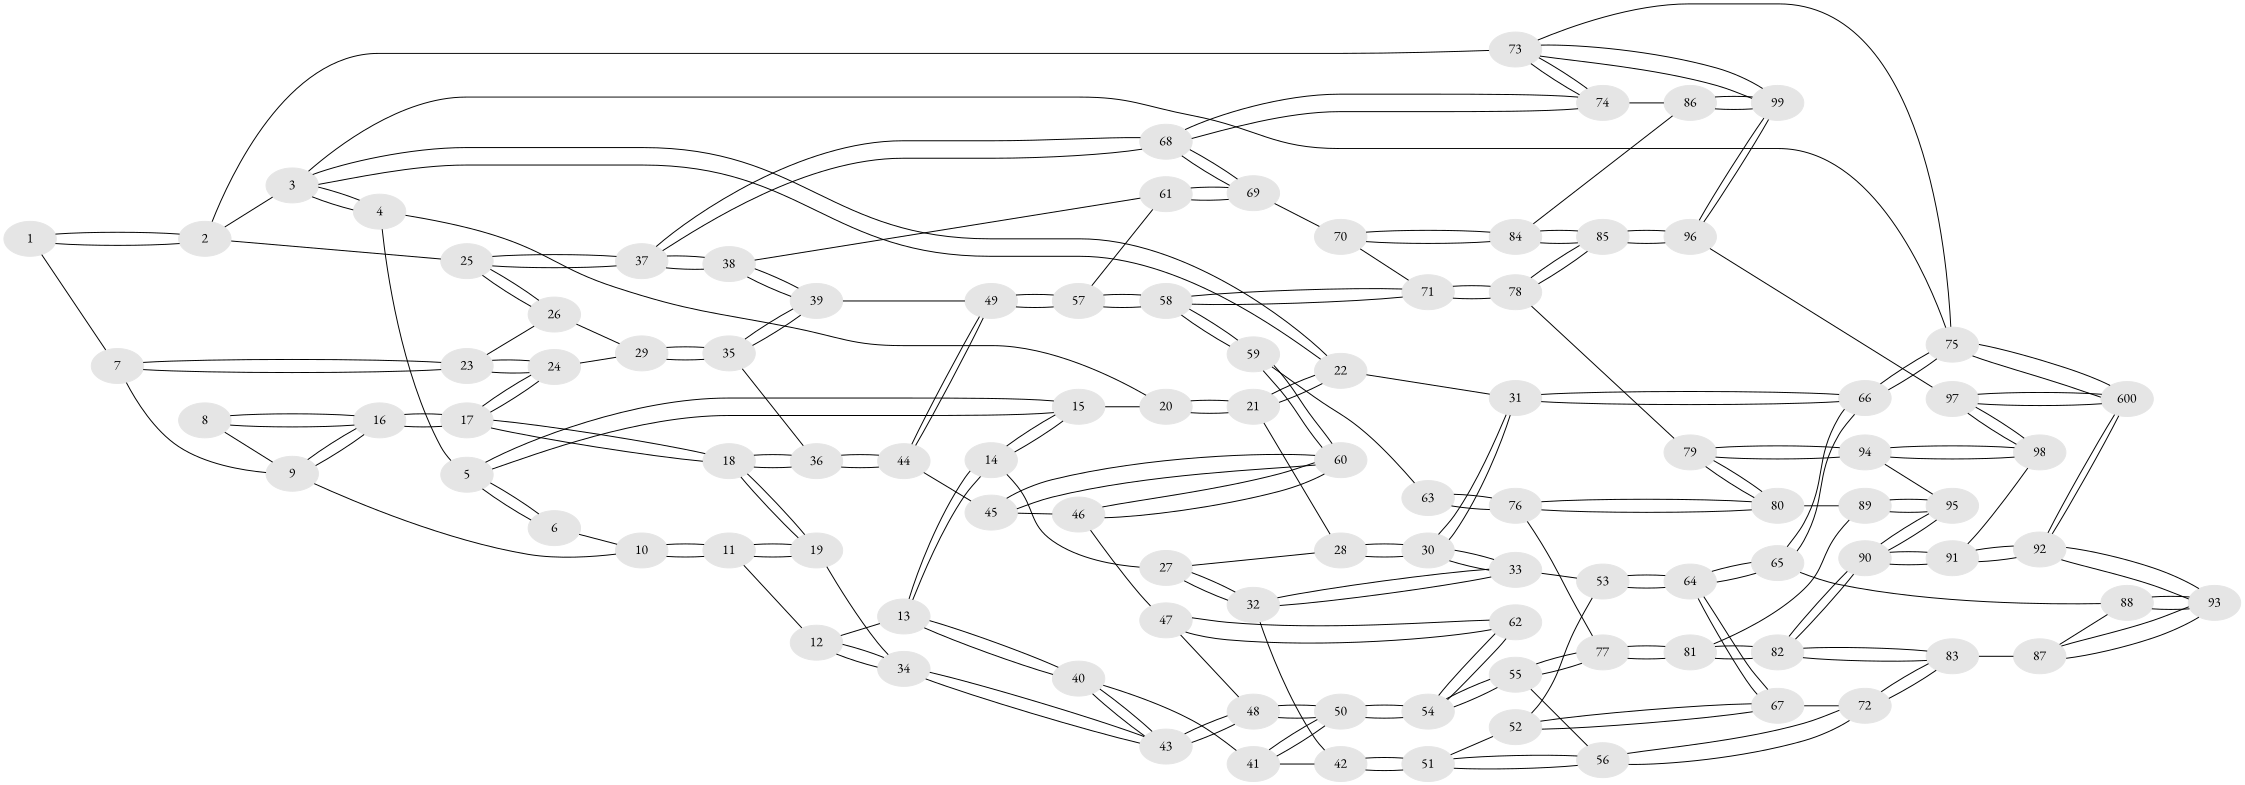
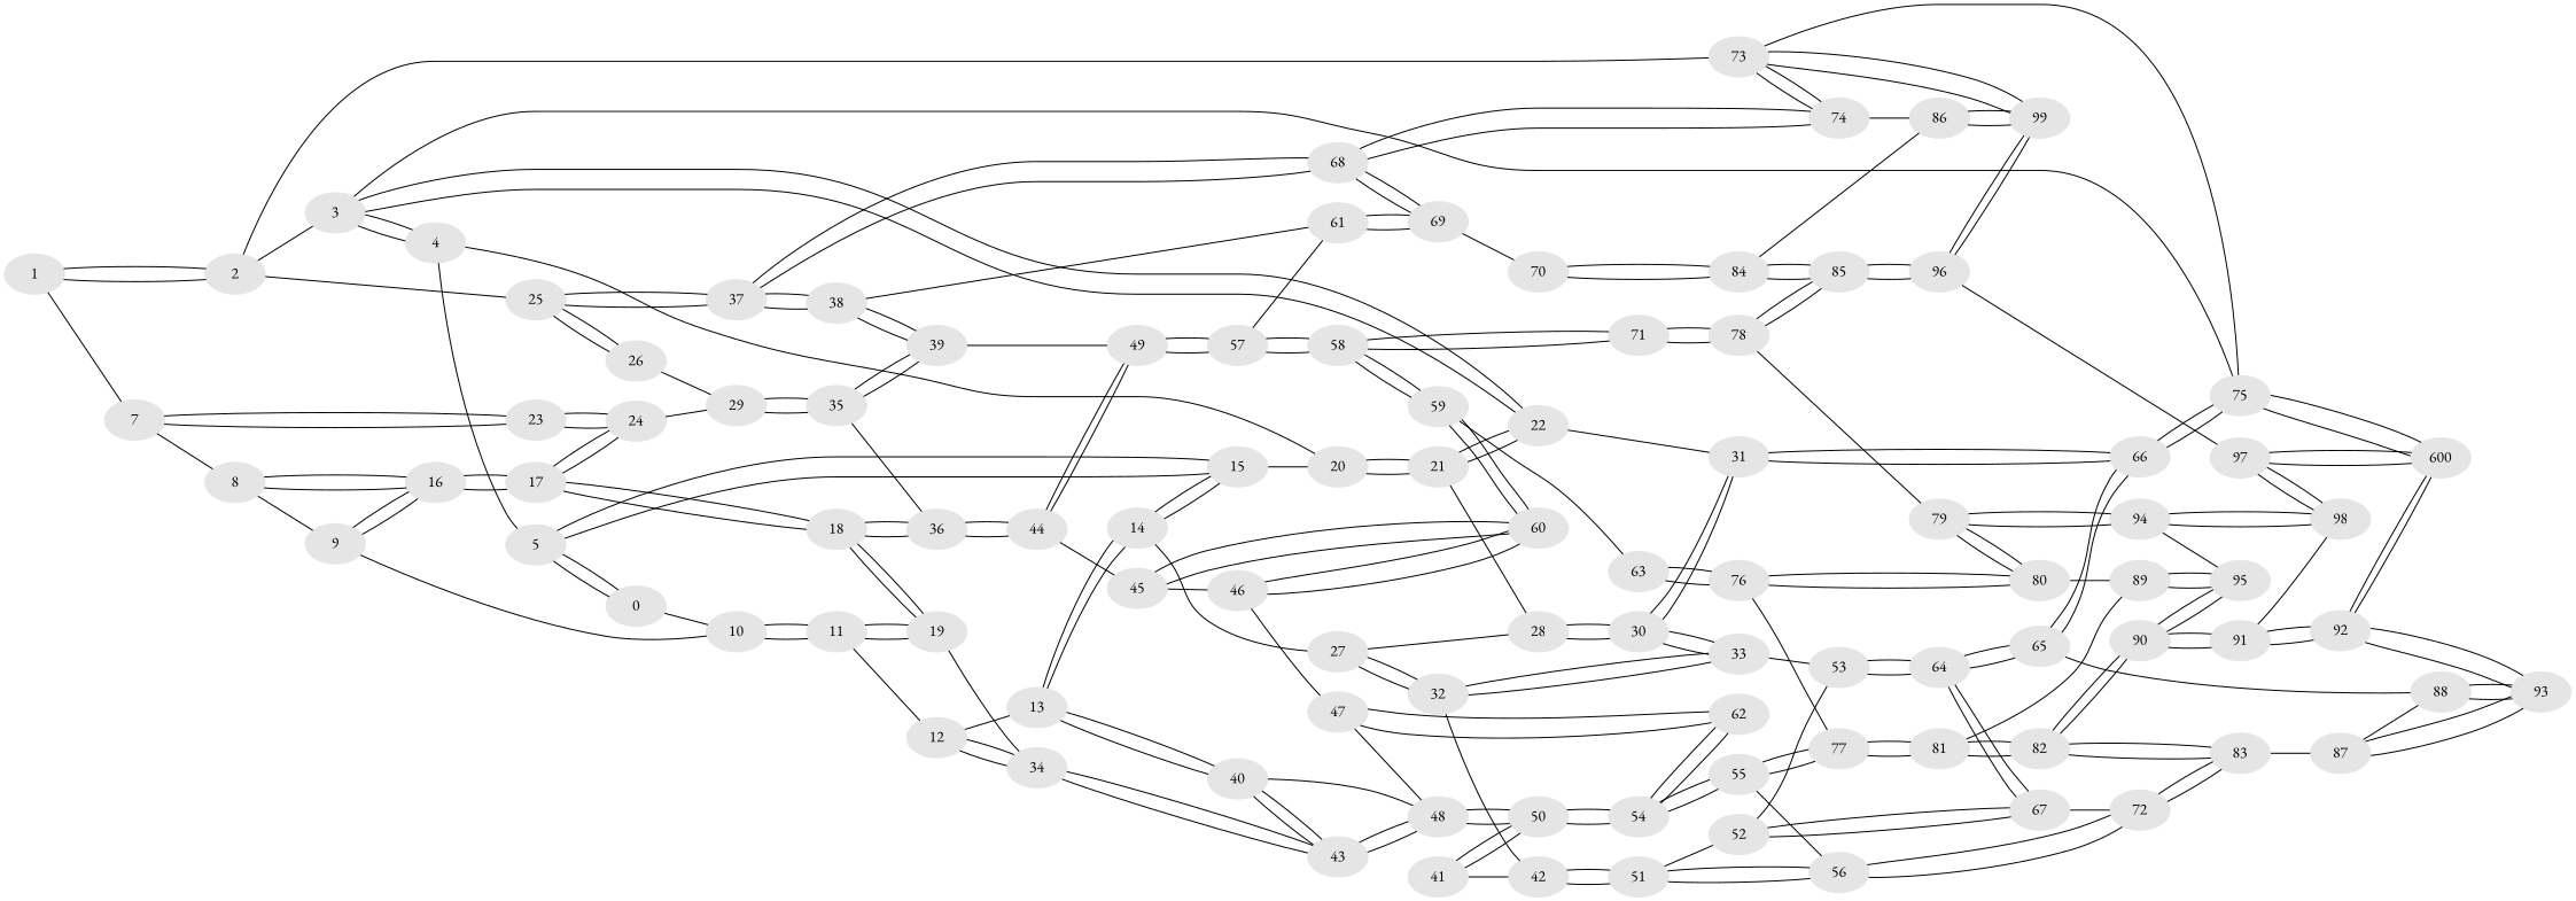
  graph {
    fontname="EB Garamond"
    rankdir=LR
    node [color=gray90 fontname="EB Garamond" style=filled]
    edge [fontname="EB Garamond"]
    1
    2
    7
    3
    25
    73
    8
    23
    4
    22
    75
    26
    37
    74
    99
    5
    20
    31
    n19 [label=600]
-   6
+   6 [label=0]
    15
    21
    10
    11
    9
    16
    24
    17
    12
    19
    13
    34
    14
    40
    43
    27
    41
    28
    32
    18
    36
    29
    44
    30
    66
    35
    38
    68
    33
    42
    39
    53
    51
    64
    48
    49
    45
    61
    69
    57
    50
    54
    52
    56
    46
    60
    47
    62
    58
    55
    67
    72
    65
    77
    81
    83
    59
    71
    63
    78
    76
    70
    80
    88
    93
    86
    84
    85
    79
    87
    89
    82
    94
    96
    95
    98
    90
    91
    97
    92
    1 -- 2
    1 -- 2
    1 -- 7
    2 -- 3
    2 -- 25
    2 -- 73
-   7 -- 9
+   7 -- 8
    7 -- 23
    7 -- 23
    3 -- 4
    3 -- 4
    3 -- 22
    3 -- 22
    3 -- 75
    25 -- 26
    25 -- 26
    25 -- 37
    25 -- 37
    73 -- 75
    73 -- 74
    73 -- 74
    73 -- 99
    73 -- 99
    8 -- 9
    8 -- 16
    8 -- 16
-   23 -- 26
    23 -- 24
    23 -- 24
    4 -- 5
    4 -- 20
    22 -- 31
    75 -- n19
    75 -- n19
    26 -- 29
    37 -- 38
    37 -- 38
    37 -- 68
    37 -- 68
    74 -- 86
    5 -- 6
    5 -- 6
    5 -- 15
    5 -- 15
    20 -- 21
    20 -- 21
    31 -- 66
    31 -- 66
    6 -- 10
    15 -- 20
    21 -- 22
    21 -- 22
    21 -- 28
    10 -- 11
    10 -- 11
    11 -- 12
    11 -- 19
    11 -- 19
    9 -- 10
    9 -- 16
    9 -- 16
    16 -- 17
    16 -- 17
    24 -- 29
    17 -- 24
    17 -- 24
    17 -- 18
    17 -- 18
    12 -- 13
    12 -- 34
    12 -- 34
    19 -- 34
    13 -- 14
    13 -- 14
    13 -- 40
    13 -- 40
    34 -- 43
    34 -- 43
    14 -- 15
    14 -- 15
    14 -- 27
    40 -- 43
    40 -- 43
-   40 -- 41
+   40 -- 48
    43 -- 48
    43 -- 48
    27 -- 28
    27 -- 32
    27 -- 32
    41 -- 42
    41 -- 50
    41 -- 50
    28 -- 30
    28 -- 30
    32 -- 33
    32 -- 33
    32 -- 42
    18 -- 19
    18 -- 19
    18 -- 36
    18 -- 36
    36 -- 44
    36 -- 44
    29 -- 35
    29 -- 35
    44 -- 49
    44 -- 49
    44 -- 45
    30 -- 31
    30 -- 31
    30 -- 33
    30 -- 33
    66 -- 75
    66 -- 75
    35 -- 36
    35 -- 39
    35 -- 39
    38 -- 39
    38 -- 39
    38 -- 61
    68 -- 74
    68 -- 74
    68 -- 69
    68 -- 69
    33 -- 53
    42 -- 51
    42 -- 51
    39 -- 49
    53 -- 64
    53 -- 64
    51 -- 52
    51 -- 56
    51 -- 56
    64 -- 67
    64 -- 67
    64 -- 65
    64 -- 65
    48 -- 50
    48 -- 50
    49 -- 57
    49 -- 57
    45 -- 46
    45 -- 60
    45 -- 60
    61 -- 69
    61 -- 69
    69 -- 70
    57 -- 61
    57 -- 58
    57 -- 58
    50 -- 54
    50 -- 54
    54 -- 62
    54 -- 62
    54 -- 55
    54 -- 55
    52 -- 53
    52 -- 67
    52 -- 67
    56 -- 72
    56 -- 72
    46 -- 60
    46 -- 60
    46 -- 47
    47 -- 48
    47 -- 62
    47 -- 62
    58 -- 59
    58 -- 59
    58 -- 71
    58 -- 71
    55 -- 56
    55 -- 77
    55 -- 77
    67 -- 72
    72 -- 83
    72 -- 83
    65 -- 66
    65 -- 66
    65 -- 88
    77 -- 81
    77 -- 81
    81 -- 89
    81 -- 82
    81 -- 82
    83 -- 87
    59 -- 60
    59 -- 60
    59 -- 63
    71 -- 78
    71 -- 78
    63 -- 76
    63 -- 76
    78 -- 85
    78 -- 85
    78 -- 79
    76 -- 77
    76 -- 80
    76 -- 80
-   70 -- 71
    70 -- 84
    70 -- 84
    80 -- 89
    88 -- 93
    88 -- 93
    86 -- 99
    86 -- 99
    84 -- 86
    84 -- 85
    84 -- 85
    85 -- 96
    85 -- 96
    79 -- 80
    79 -- 80
    79 -- 94
    79 -- 94
    87 -- 88
    87 -- 93
    87 -- 93
    89 -- 95
    89 -- 95
    82 -- 83
    82 -- 83
    82 -- 90
    82 -- 90
    94 -- 95
    94 -- 98
    94 -- 98
    96 -- 99
    96 -- 99
    96 -- 97
    90 -- 95
    90 -- 95
    90 -- 91
    90 -- 91
    91 -- 98
    91 -- 92
    91 -- 92
    97 -- n19
    97 -- n19
    97 -- 98
    97 -- 98
    92 -- n19
    92 -- n19
    92 -- 93
    92 -- 93
  }
